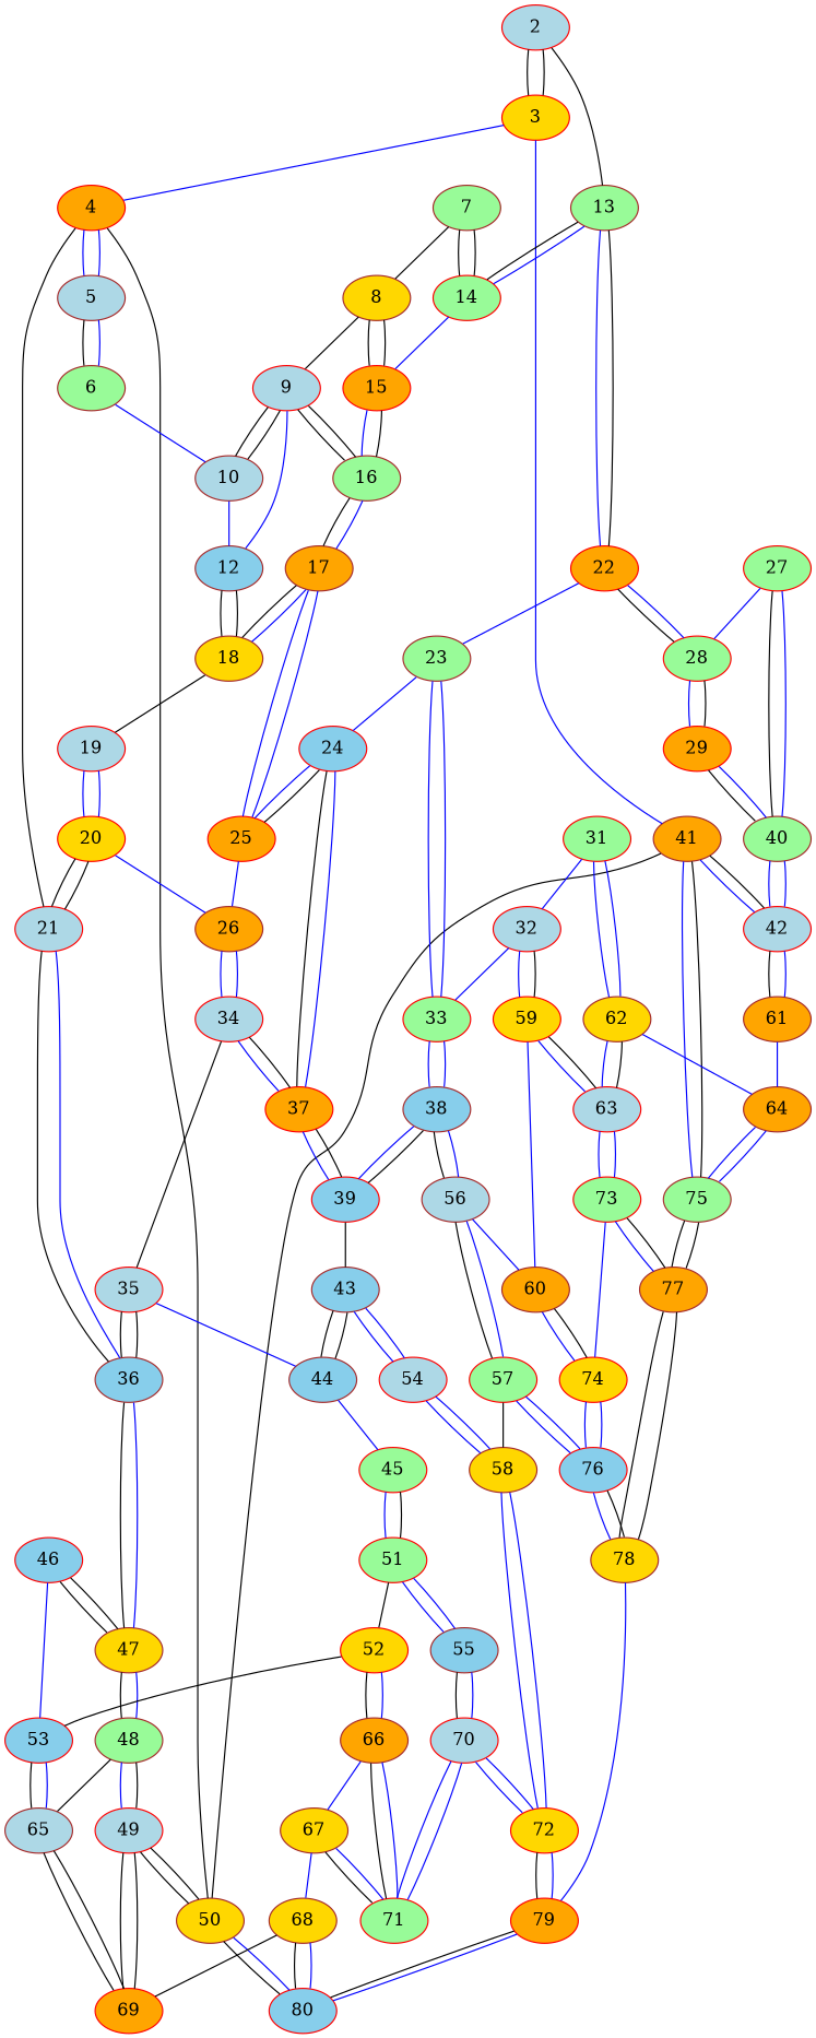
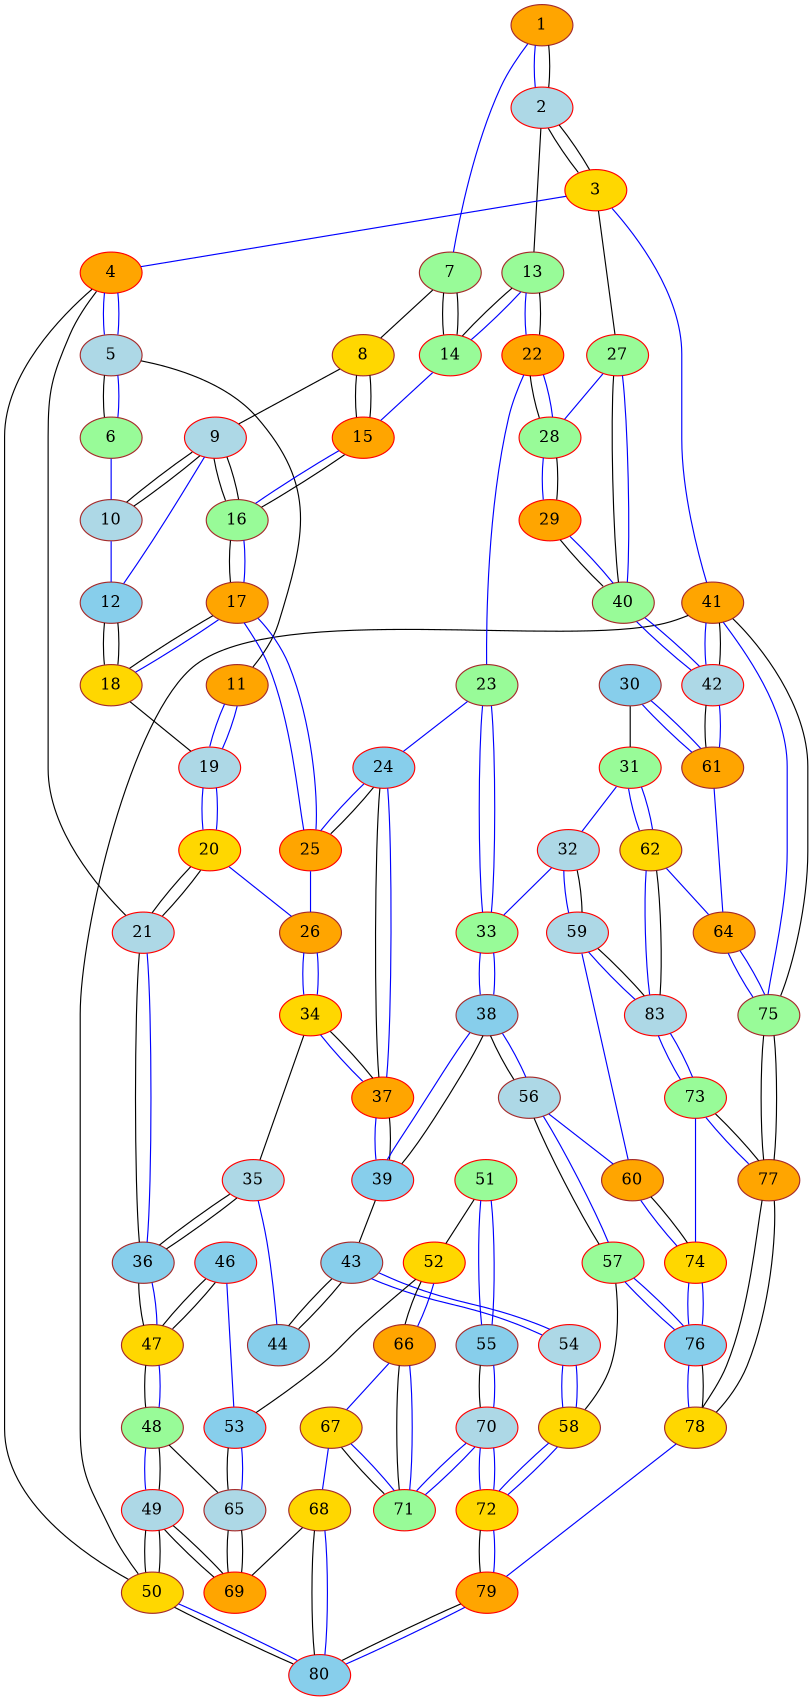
  graph {
    node [color=red fillcolor=orange style=filled]
    edge [color=blue]
+   1 [color=brown]
    2 [fillcolor=lightblue]
    7 [color=brown fillcolor=palegreen]
    3 [fillcolor=gold]
    13 [color=brown fillcolor=palegreen]
    8 [color=brown fillcolor=gold]
    14 [fillcolor=palegreen]
    4
    27 [fillcolor=palegreen]
    41 [color=brown]
    22
    5 [color=brown fillcolor=lightblue]
    21 [fillcolor=lightblue]
    50 [color=brown fillcolor=gold]
    28 [fillcolor=palegreen]
    40 [color=brown fillcolor=palegreen]
    42 [fillcolor=lightblue]
    75 [color=brown fillcolor=palegreen]
    6 [color=brown fillcolor=palegreen]
+   11 [color=brown]
    36 [color=brown fillcolor=skyblue]
    80 [fillcolor=skyblue]
    10 [color=brown fillcolor=lightblue]
    19 [fillcolor=lightblue]
    12 [color=brown fillcolor=skyblue]
    9 [fillcolor=lightblue]
    15
    16 [color=brown fillcolor=palegreen]
    17 [color=brown]
    18 [color=brown fillcolor=gold]
    20 [fillcolor=gold]
    23 [color=brown fillcolor=palegreen]
    25
    26 [color=brown]
-   34 [fillcolor=lightblue]
+   34 [fillcolor=gold]
    47 [color=brown fillcolor=gold]
    24 [fillcolor=skyblue]
    33 [fillcolor=palegreen]
    29
    37
    38 [color=brown fillcolor=skyblue]
    39 [fillcolor=skyblue]
    35 [fillcolor=lightblue]
+   30 [color=brown fillcolor=skyblue]
    31 [fillcolor=palegreen]
    61 [color=brown]
    32 [fillcolor=lightblue]
    62 [color=brown fillcolor=gold]
    64 [color=brown]
-   59 [fillcolor=gold]
-   63 [fillcolor=lightblue]
+   59 [fillcolor=lightblue]
+   63 [fillcolor=lightblue label=83]
    60 [color=brown]
    56 [color=brown fillcolor=lightblue]
    44 [color=brown fillcolor=skyblue]
-   45 [fillcolor=palegreen]
    48 [color=brown fillcolor=palegreen]
    43 [color=brown fillcolor=skyblue]
    57 [fillcolor=palegreen]
    54 [fillcolor=lightblue]
    77 [color=brown]
    58 [color=brown fillcolor=gold]
    51 [fillcolor=palegreen]
    46 [fillcolor=skyblue]
    53 [fillcolor=skyblue]
    52 [fillcolor=gold]
    55 [color=brown fillcolor=skyblue]
    65 [color=brown fillcolor=lightblue]
    49 [fillcolor=lightblue]
    69
    66 [color=brown]
    70 [fillcolor=lightblue]
    67 [color=brown fillcolor=gold]
    71 [fillcolor=palegreen]
    72 [fillcolor=gold]
    76 [fillcolor=skyblue]
    74 [fillcolor=gold]
    78 [color=brown fillcolor=gold]
    79
    73 [fillcolor=palegreen]
    68 [color=brown fillcolor=gold]
+   1 -- 2
+   1 -- 2 [color=black]
+   1 -- 7
    2 -- 3 [color=black]
    2 -- 3 [color=black]
    2 -- 13 [color=black]
    7 -- 8 [color=black]
    7 -- 14 [color=black]
    7 -- 14 [color=black]
    3 -- 4
+   3 -- 27 [color=black]
    3 -- 41
    13 -- 14 [color=black]
    13 -- 14
    13 -- 22
    13 -- 22 [color=black]
    8 -- 9 [color=black]
    8 -- 15 [color=black]
    8 -- 15 [color=black]
    14 -- 15
    4 -- 5
    4 -- 5
    4 -- 21 [color=black]
    4 -- 50 [color=black]
    27 -- 28
    27 -- 40 [color=black]
    27 -- 40
    41 -- 50 [color=black]
    41 -- 42
    41 -- 42 [color=black]
    41 -- 75
    41 -- 75 [color=black]
    22 -- 28 [color=black]
    22 -- 28
    22 -- 23
    5 -- 6 [color=black]
    5 -- 6
+   5 -- 11 [color=black]
    21 -- 36 [color=black]
    21 -- 36
    50 -- 80 [color=black]
    50 -- 80
    28 -- 29
    28 -- 29 [color=black]
    40 -- 42
    40 -- 42
    42 -- 61 [color=black]
    42 -- 61
    75 -- 77 [color=black]
    75 -- 77 [color=black]
    6 -- 10
+   11 -- 19
+   11 -- 19
    36 -- 47 [color=black]
    36 -- 47
    10 -- 12
    19 -- 20
    19 -- 20
    12 -- 18 [color=black]
    12 -- 18 [color=black]
    9 -- 10 [color=black]
    9 -- 10 [color=black]
    9 -- 12
    9 -- 16 [color=black]
    9 -- 16 [color=black]
    15 -- 16
    15 -- 16 [color=black]
    16 -- 17 [color=black]
    16 -- 17
    17 -- 18 [color=black]
    17 -- 18
    17 -- 25
    17 -- 25
    18 -- 19 [color=black]
    20 -- 21 [color=black]
    20 -- 21 [color=black]
    20 -- 26
    23 -- 24
    23 -- 33
    23 -- 33
    25 -- 26
    26 -- 34
    26 -- 34
    34 -- 37
    34 -- 37 [color=black]
    34 -- 35 [color=black]
    47 -- 48 [color=black]
    47 -- 48
    24 -- 25
    24 -- 25 [color=black]
    24 -- 37 [color=black]
    24 -- 37
    33 -- 38
    33 -- 38
    29 -- 40 [color=black]
    29 -- 40
    37 -- 39
    37 -- 39 [color=black]
    38 -- 39
    38 -- 39 [color=black]
    38 -- 56 [color=black]
    38 -- 56
    39 -- 43 [color=black]
    35 -- 36 [color=black]
    35 -- 36 [color=black]
    35 -- 44
+   30 -- 31 [color=black]
+   30 -- 61
+   30 -- 61
    31 -- 32
    31 -- 62
    31 -- 62
    61 -- 64
    32 -- 33
    32 -- 59
    32 -- 59 [color=black]
    62 -- 64
    62 -- 63
    62 -- 63 [color=black]
    64 -- 75
    64 -- 75
    59 -- 63
    59 -- 63 [color=black]
    59 -- 60
    63 -- 73
    63 -- 73
    60 -- 74
    60 -- 74 [color=black]
    56 -- 60
    56 -- 57 [color=black]
    56 -- 57
-   44 -- 45
-   45 -- 51
-   45 -- 51 [color=black]
    48 -- 65 [color=black]
    48 -- 49
    48 -- 49 [color=black]
    43 -- 44 [color=black]
    43 -- 44 [color=black]
    43 -- 54
    43 -- 54
    57 -- 58 [color=black]
    57 -- 76
    57 -- 76
    54 -- 58
    54 -- 58
    77 -- 78 [color=black]
    77 -- 78 [color=black]
    58 -- 72
    58 -- 72
    51 -- 52 [color=black]
    51 -- 55
    51 -- 55
    46 -- 47 [color=black]
    46 -- 47 [color=black]
    46 -- 53
    53 -- 65 [color=black]
    53 -- 65
    52 -- 53 [color=black]
    52 -- 66 [color=black]
    52 -- 66
    55 -- 70 [color=black]
    55 -- 70
    65 -- 69 [color=black]
    65 -- 69 [color=black]
    49 -- 50 [color=black]
    49 -- 50 [color=black]
    49 -- 69 [color=black]
    49 -- 69 [color=black]
    66 -- 67
    66 -- 71 [color=black]
    66 -- 71
    70 -- 71
    70 -- 71
    70 -- 72
    70 -- 72
    67 -- 71 [color=black]
    67 -- 71
    67 -- 68
    72 -- 79 [color=black]
    72 -- 79
    76 -- 78
    76 -- 78 [color=black]
    74 -- 76
    74 -- 76
    78 -- 79
    79 -- 80 [color=black]
    79 -- 80
    73 -- 77
    73 -- 77 [color=black]
    73 -- 74
    68 -- 80 [color=black]
    68 -- 80
    68 -- 69 [color=black]
  }
